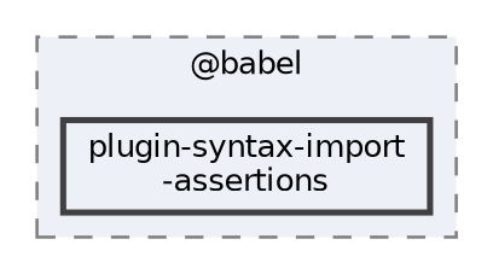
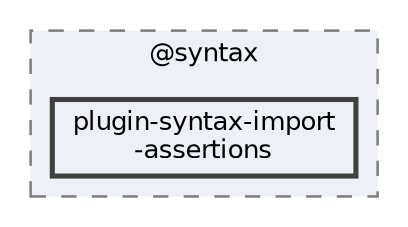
  digraph {
    compound=true
    n1 [color=grey25 fillcolor="#edf0f7" fontname=Helvetica fontsize=10 height=0.2 label="plugin-syntax-import\l-assertions" shape=box style="filled,bold" width=0.4]
    subgraph cluster_1 {
      bgcolor="#edf0f7"
      fontname=Helvetica
      fontsize=10
-     label="@babel"
+     label="@syntax"
      pencolor=grey50
      style="filled,dashed"
      n1
    }
  }
